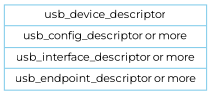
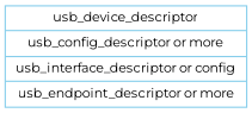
  digraph {
    fontname=Montserrat
    fontsize=10
    rankdir=TB
-   n1 [color=skyblue fontname=Montserrat fontsize=10 label="{<head>usb_device_descriptor|usb_config_descriptor or more|usb_interface_descriptor or more|usb_endpoint_descriptor or more}" shape=record]
+   n1 [color=skyblue fontname=Montserrat fontsize=10 label="{<head>usb_device_descriptor|usb_config_descriptor or more|usb_interface_descriptor or config|usb_endpoint_descriptor or more}" shape=record]
  }
